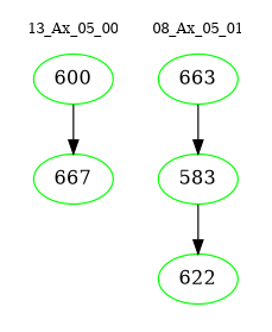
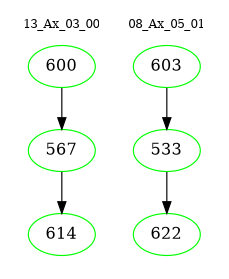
  digraph {
    node [color=green]
    edge [color=black]
    n1 [label=600]
-   n2 [label=667]
-   n4 [label=663]
-   n5 [label=583]
+   n2 [label=567]
+   n3 [label=614]
+   n4 [label=603]
+   n5 [label=533]
    n6 [label=622]
    subgraph cluster_1 {
      color=white
      fontsize=10
-     label="13_Ax_05_00"
+     label="13_Ax_03_00"
      n1
      n2
+     n3
    }
    subgraph cluster_2 {
      color=white
      fontsize=10
      label="08_Ax_05_01"
      n4
      n5
      n6
    }
    n1 -> n2
+   n2 -> n3
    n4 -> n5
    n5 -> n6
  }
